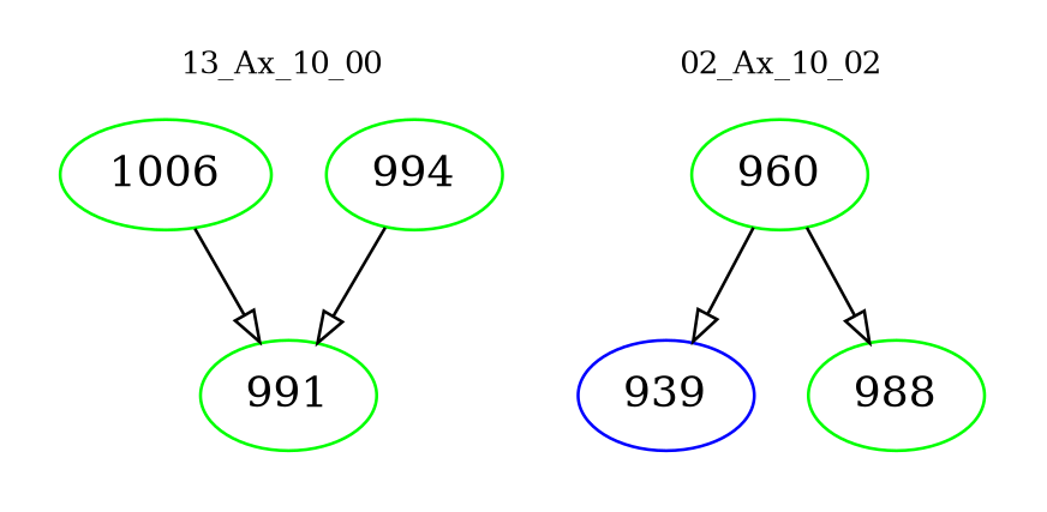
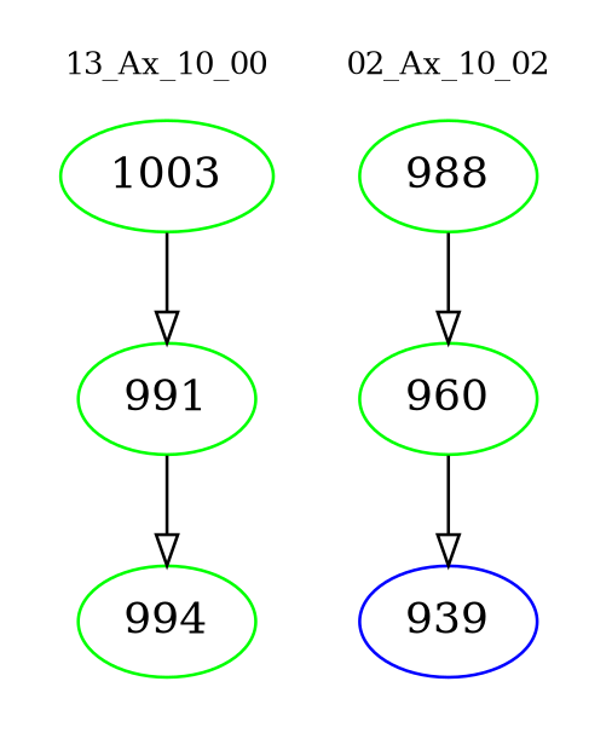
  digraph {
    node [color=green]
    edge [arrowhead=onormal color=black]
    n1 [label=991]
    n2 [label=994]
-   n3 [label=1006]
+   n3 [label=1003]
    n4 [label=960]
    n5 [color=blue label=939]
    n6 [label=988]
    subgraph cluster_1 {
      color=white
      fontsize=10
      label="13_Ax_10_00"
      n1
      n2
      n3
    }
    subgraph cluster_2 {
      color=white
      fontsize=10
      label="02_Ax_10_02"
      n4
      n5
      n6
    }
-   n2 -> n1
+   n1 -> n2
    n3 -> n1
    n4 -> n5
-   n4 -> n6
+   n6 -> n4
  }
